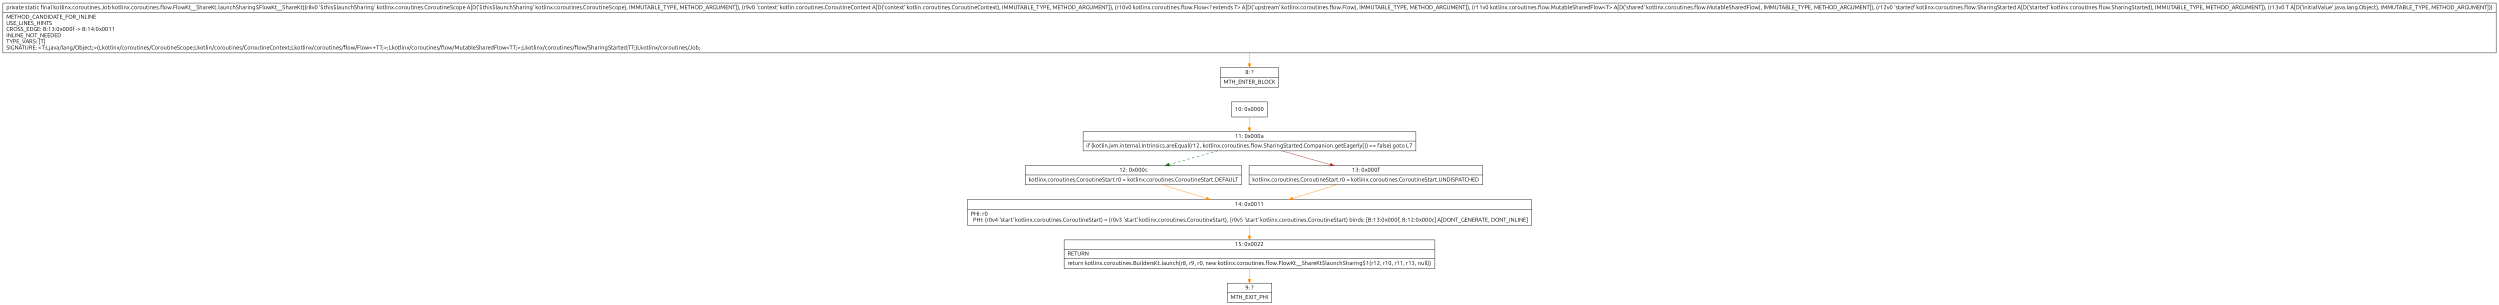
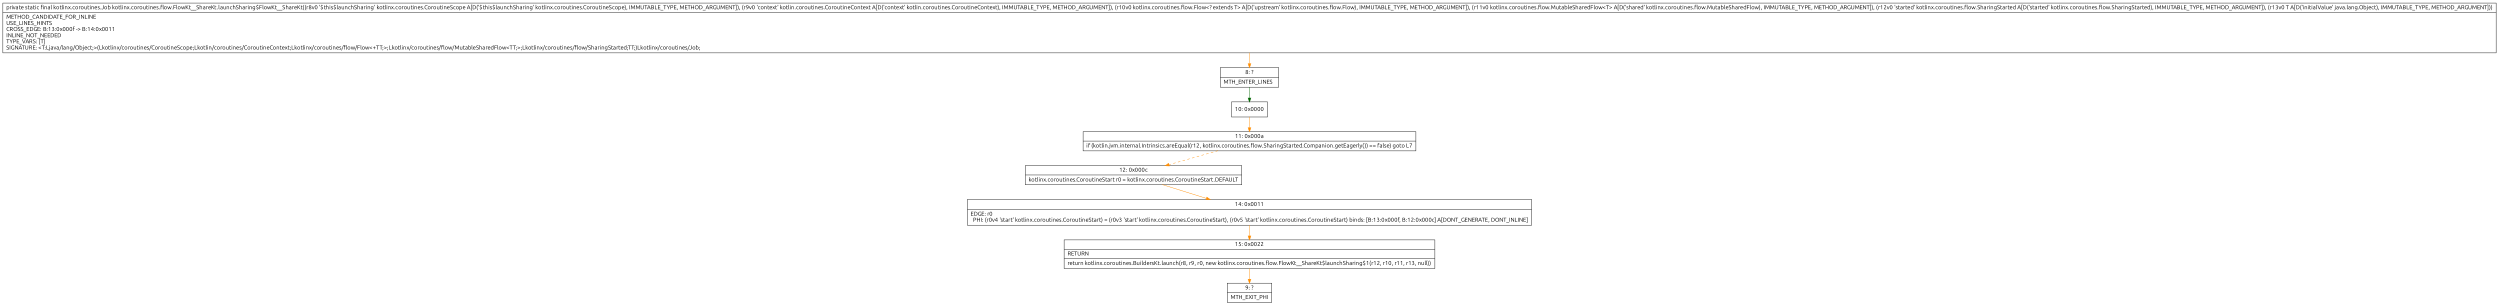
  digraph {
    fontname=Ubuntu
    node [fontname=Ubuntu shape=record]
    edge [color=darkorange fontname=Ubuntu]
-   n1 [label="{8\:\ ?|MTH_ENTER_BLOCK\l}"]
+   n1 [label="{8\:\ ?|MTH_ENTER_LINES\l}"]
    n2 [label="{10\:\ 0x0000}"]
    n3 [label="{11\:\ 0x000a|if (kotlin.jvm.internal.Intrinsics.areEqual(r12, kotlinx.coroutines.flow.SharingStarted.Companion.getEagerly()) == false) goto L7\l}"]
    n4 [label="{12\:\ 0x000c|kotlinx.coroutines.CoroutineStart r0 = kotlinx.coroutines.CoroutineStart.DEFAULT\l}"]
-   n5 [label="{13\:\ 0x000f|kotlinx.coroutines.CoroutineStart r0 = kotlinx.coroutines.CoroutineStart.UNDISPATCHED\l}"]
-   n6 [label="{14\:\ 0x0011|PHI: r0 \l  PHI: (r0v4 'start' kotlinx.coroutines.CoroutineStart) = (r0v3 'start' kotlinx.coroutines.CoroutineStart), (r0v5 'start' kotlinx.coroutines.CoroutineStart) binds: [B:13:0x000f, B:12:0x000c] A[DONT_GENERATE, DONT_INLINE]\l}"]
+   n6 [label="{14\:\ 0x0011|EDGE: r0 \l  PHI: (r0v4 'start' kotlinx.coroutines.CoroutineStart) = (r0v3 'start' kotlinx.coroutines.CoroutineStart), (r0v5 'start' kotlinx.coroutines.CoroutineStart) binds: [B:13:0x000f, B:12:0x000c] A[DONT_GENERATE, DONT_INLINE]\l}"]
    n7 [label="{15\:\ 0x0022|RETURN\l|return kotlinx.coroutines.BuildersKt.launch(r8, r9, r0, new kotlinx.coroutines.flow.FlowKt__ShareKt$launchSharing$1(r12, r10, r11, r13, null))\l}"]
    n8 [label="{9\:\ ?|MTH_EXIT_PHI\l}"]
    n9 [label="{private static final kotlinx.coroutines.Job kotlinx.coroutines.flow.FlowKt__ShareKt.launchSharing$FlowKt__ShareKt((r8v0 '$this$launchSharing' kotlinx.coroutines.CoroutineScope A[D('$this$launchSharing' kotlinx.coroutines.CoroutineScope), IMMUTABLE_TYPE, METHOD_ARGUMENT]), (r9v0 'context' kotlin.coroutines.CoroutineContext A[D('context' kotlin.coroutines.CoroutineContext), IMMUTABLE_TYPE, METHOD_ARGUMENT]), (r10v0 kotlinx.coroutines.flow.Flow\<? extends T\> A[D('upstream' kotlinx.coroutines.flow.Flow), IMMUTABLE_TYPE, METHOD_ARGUMENT]), (r11v0 kotlinx.coroutines.flow.MutableSharedFlow\<T\> A[D('shared' kotlinx.coroutines.flow.MutableSharedFlow), IMMUTABLE_TYPE, METHOD_ARGUMENT]), (r12v0 'started' kotlinx.coroutines.flow.SharingStarted A[D('started' kotlinx.coroutines.flow.SharingStarted), IMMUTABLE_TYPE, METHOD_ARGUMENT]), (r13v0 T A[D('initialValue' java.lang.Object), IMMUTABLE_TYPE, METHOD_ARGUMENT]))  | METHOD_CANDIDATE_FOR_INLINE\lUSE_LINES_HINTS\lCROSS_EDGE: B:13:0x000f \-\> B:14:0x0011\lINLINE_NOT_NEEDED\lTYPE_VARS: [T]\lSIGNATURE: \<T:Ljava\/lang\/Object;\>(Lkotlinx\/coroutines\/CoroutineScope;Lkotlin\/coroutines\/CoroutineContext;Lkotlinx\/coroutines\/flow\/Flow\<+TT;\>;Lkotlinx\/coroutines\/flow\/MutableSharedFlow\<TT;\>;Lkotlinx\/coroutines\/flow\/SharingStarted;TT;)Lkotlinx\/coroutines\/Job;\l}"]
+   n1 -> n2 [color=darkgreen]
    n2 -> n3
-   n3 -> n4 [color=darkgreen style=dashed]
-   n3 -> n5 [color=brown]
+   n3 -> n4 [style=dashed]
    n4 -> n6
-   n5 -> n6
    n6 -> n7
    n7 -> n8
    n9 -> n1
  }
